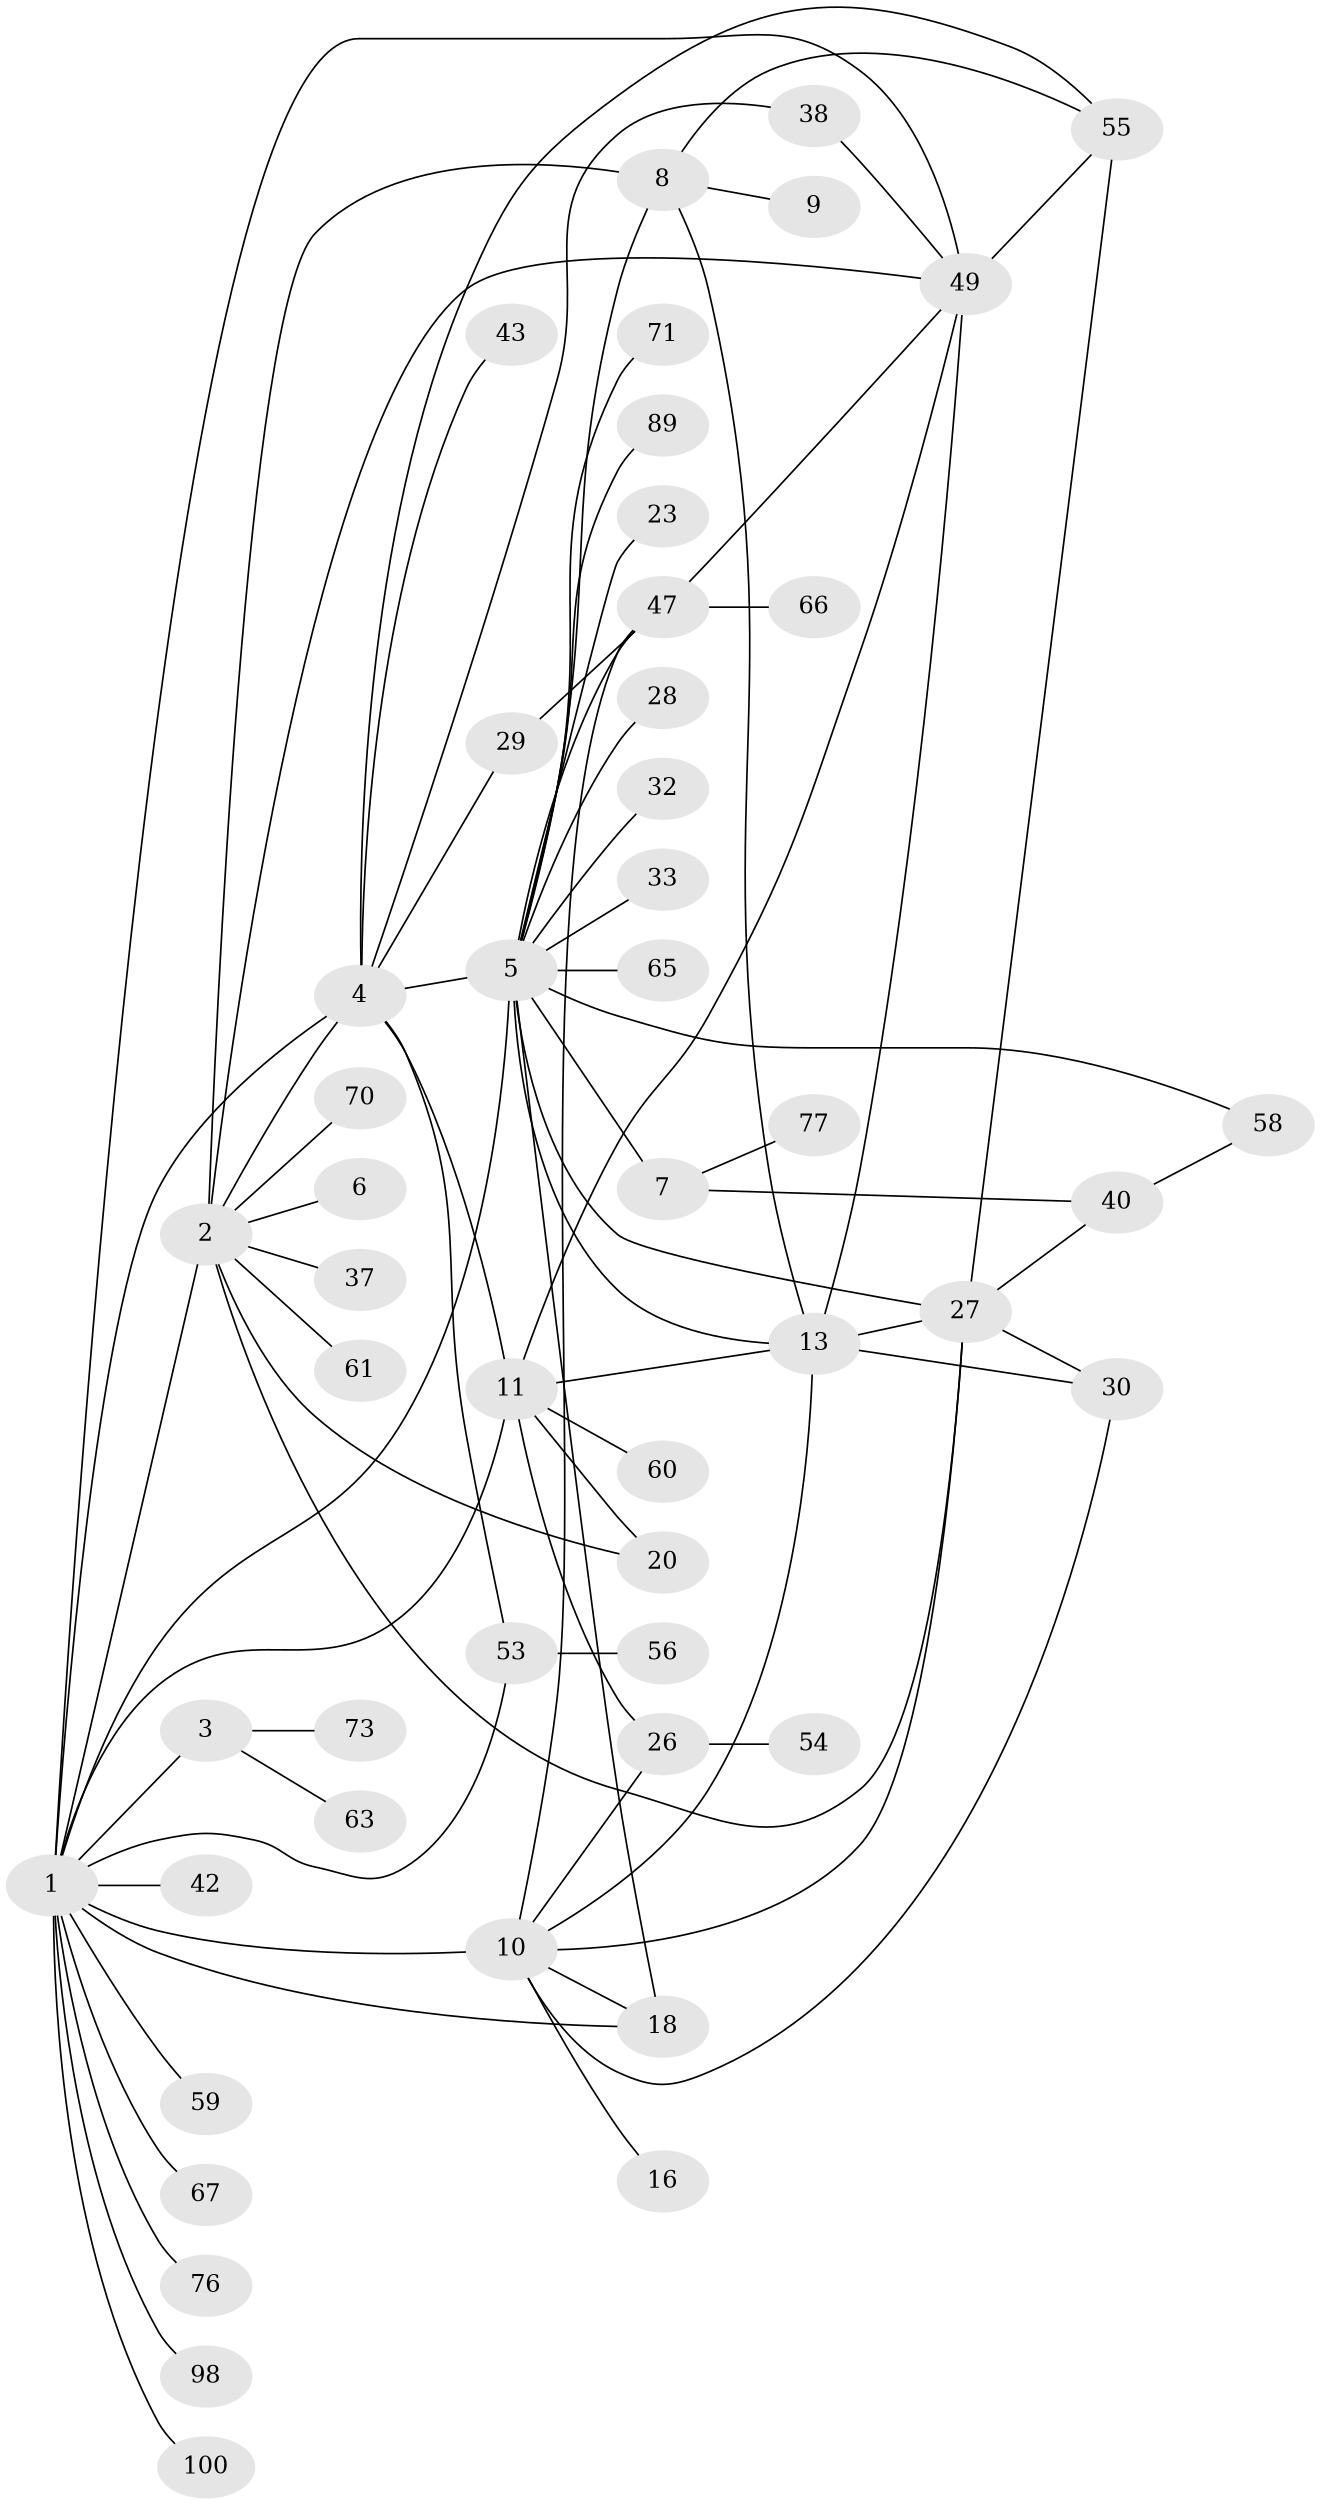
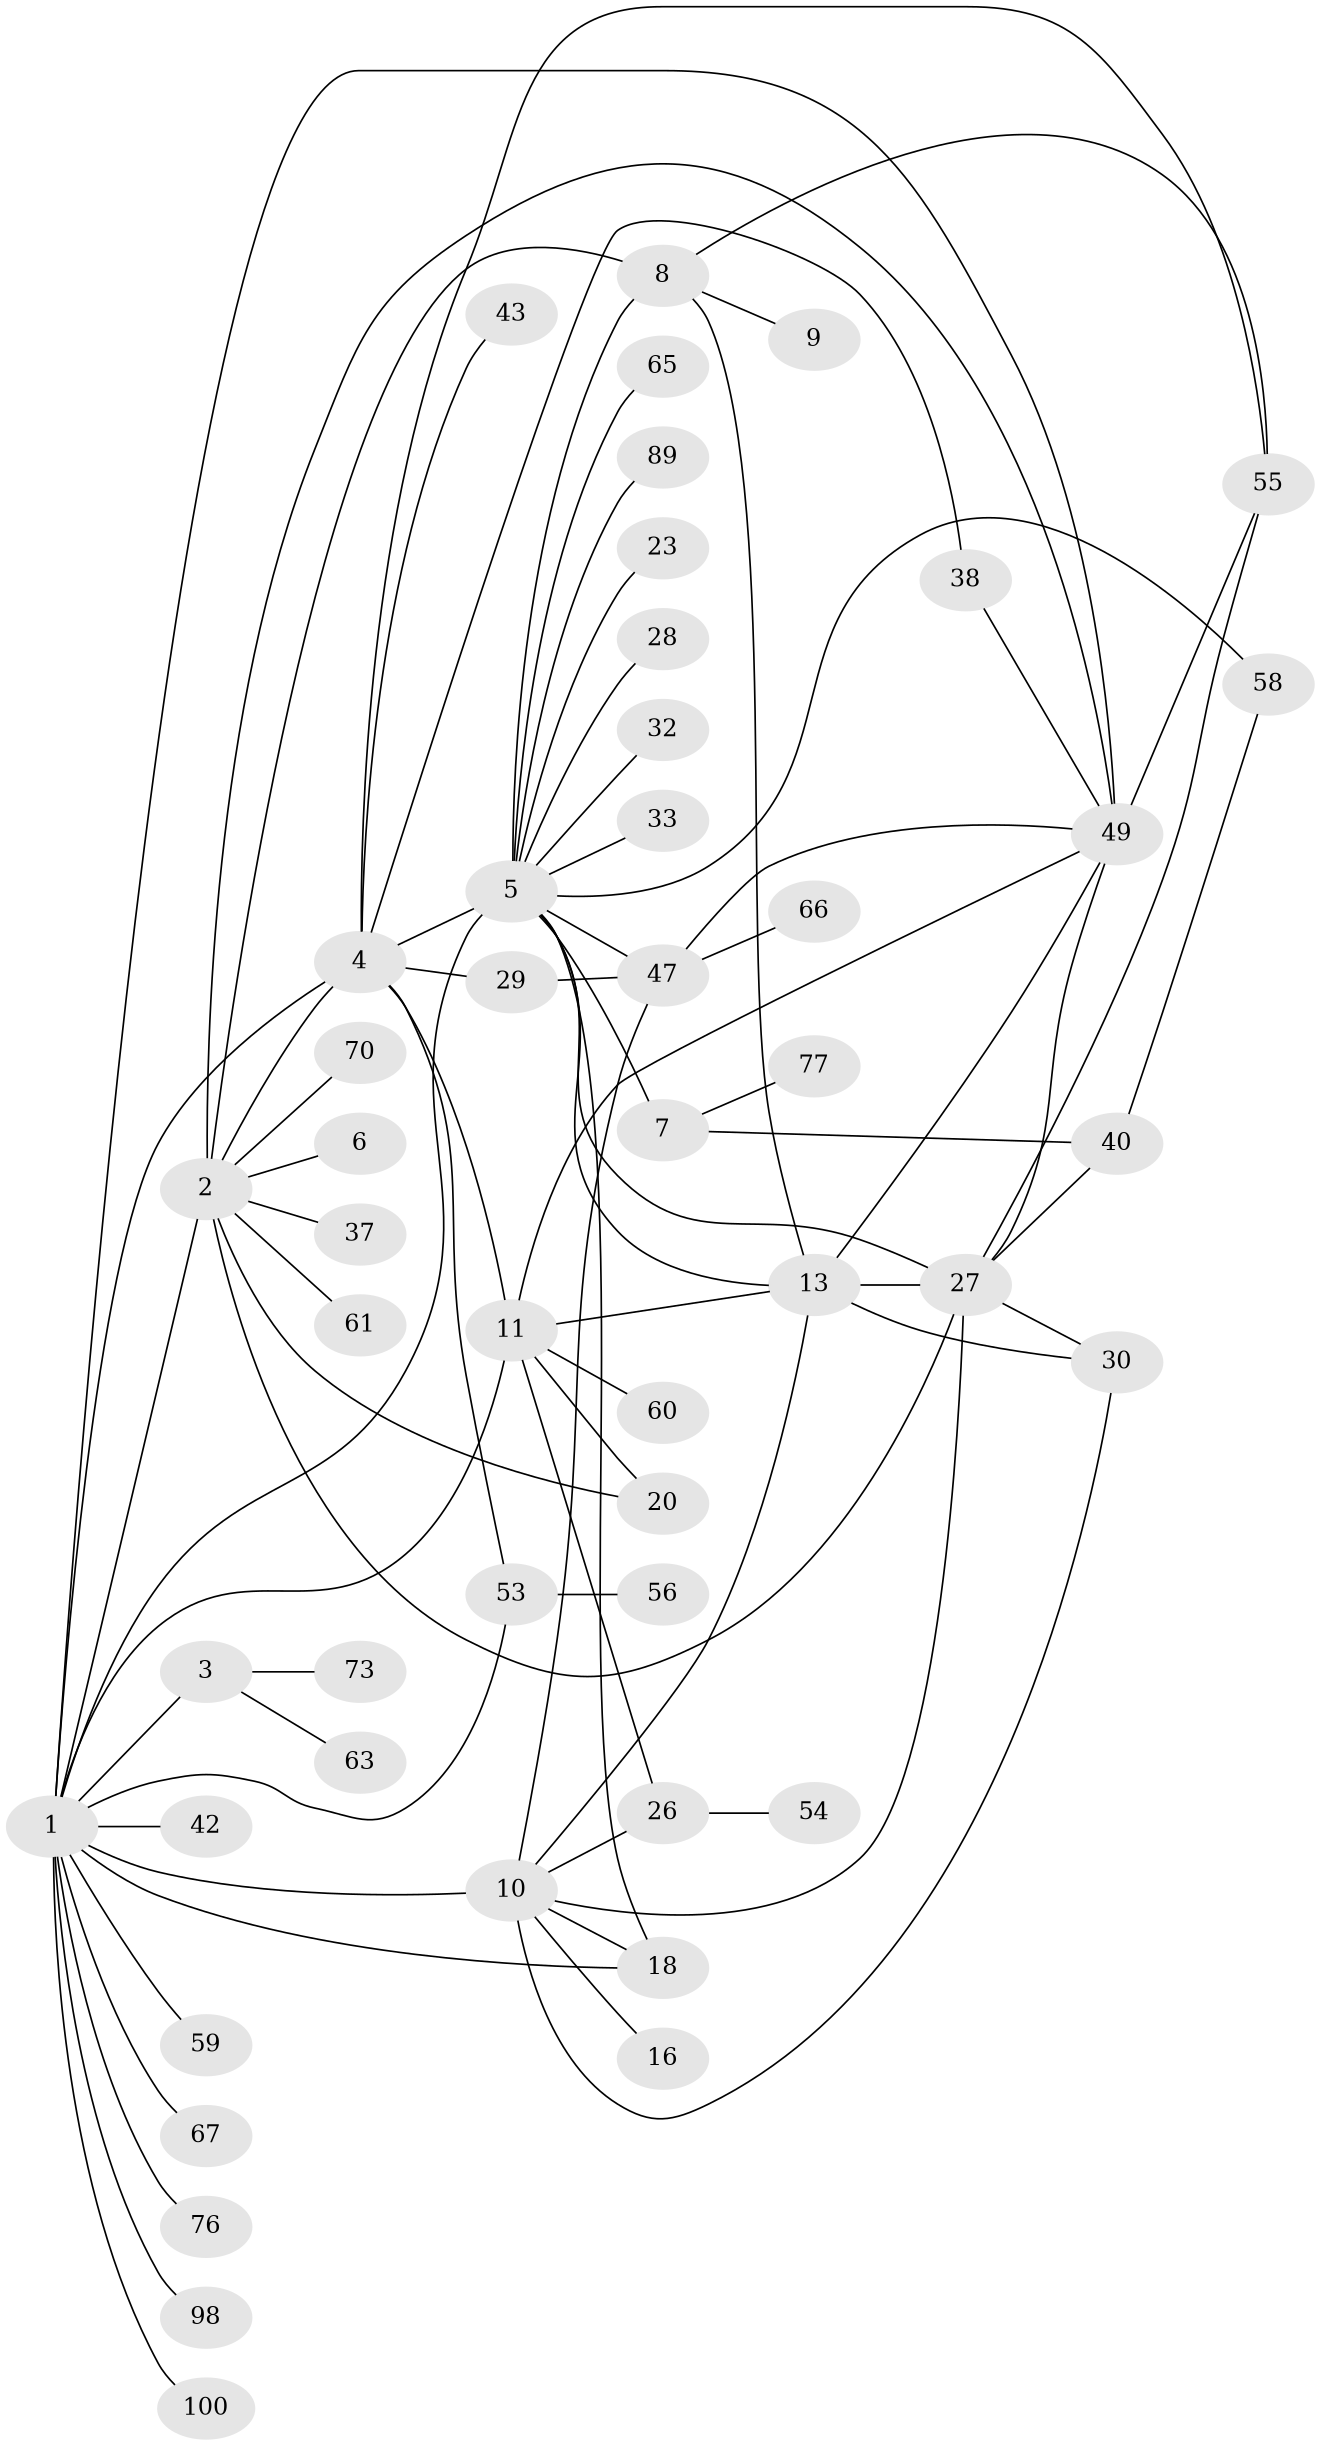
  graph {
    rankdir=LR
    node [color=gray90 style=filled]
    1
    2
    3 [super="+22"]
    4 [super="+17+19+82"]
    5 [super="+48"]
    10 [super="+21+62+12+39"]
    11 [super="+14"]
    18 [super="+84"]
    42 [super="+78"]
    49 [super="+50"]
    53
    59
    67
    76
    98
    100
    6
    8
    20 [super="+51"]
    27 [super="+46+92+44+45"]
    37 [super="+83"]
    61
    70
    63
    73
    29 [super="+79"]
    38 [super="+81"]
    43
    55 [super="+72"]
    7
    13 [super="+15"]
    23
    28 [super="+68"]
    32 [super="+41+91"]
    33
    47 [super="+52"]
    58
    65
-   71 [super="+90"]
    89
    16 [super="+99"]
    26 [super="+35"]
    30
    60
    56 [super="+85"]
    9
    40
    77
    66
    54
    1 -- 2
    1 -- 3
    1 -- 4 [weight=2]
    1 -- 5
    1 -- 10 [weight=2]
    1 -- 11
    1 -- 18
    1 -- 42
    1 -- 49
    1 -- 53
    1 -- 59
    1 -- 67
    1 -- 76
    1 -- 98
    1 -- 100
    2 -- 4
    2 -- 49
    2 -- 6
    2 -- 8
    2 -- 20
    2 -- 27
    2 -- 37
    2 -- 61
    2 -- 70
    3 -- 63
    3 -- 73
    4 -- 5
    4 -- 11
    4 -- 53
    4 -- 29
    4 -- 38
    4 -- 43
    4 -- 55
    5 -- 18
    5 -- 8
    5 -- 27 [weight=2]
    5 -- 7
    5 -- 13
    5 -- 23
    5 -- 28
    5 -- 32
    5 -- 33
    5 -- 47
    5 -- 58
    5 -- 65
-   5 -- 71
    5 -- 89
    10 -- 18
    10 -- 27 [weight=2]
    10 -- 13
    10 -- 47 [weight=2]
    10 -- 16
    10 -- 26
    10 -- 30
    11 -- 49
    11 -- 20
    11 -- 13
    11 -- 26
    11 -- 60
    49 -- 55
    53 -- 56
    8 -- 55
    8 -- 13
    8 -- 9
+   27 -- 49 [weight=2]
    27 -- 55
    27 -- 30
    27 -- 40
    29 -- 47
    38 -- 49
    7 -- 40
    7 -- 77
    13 -- 49
    13 -- 27
    13 -- 30
    47 -- 49
    47 -- 66
    26 -- 54
    40 -- 58
  }
